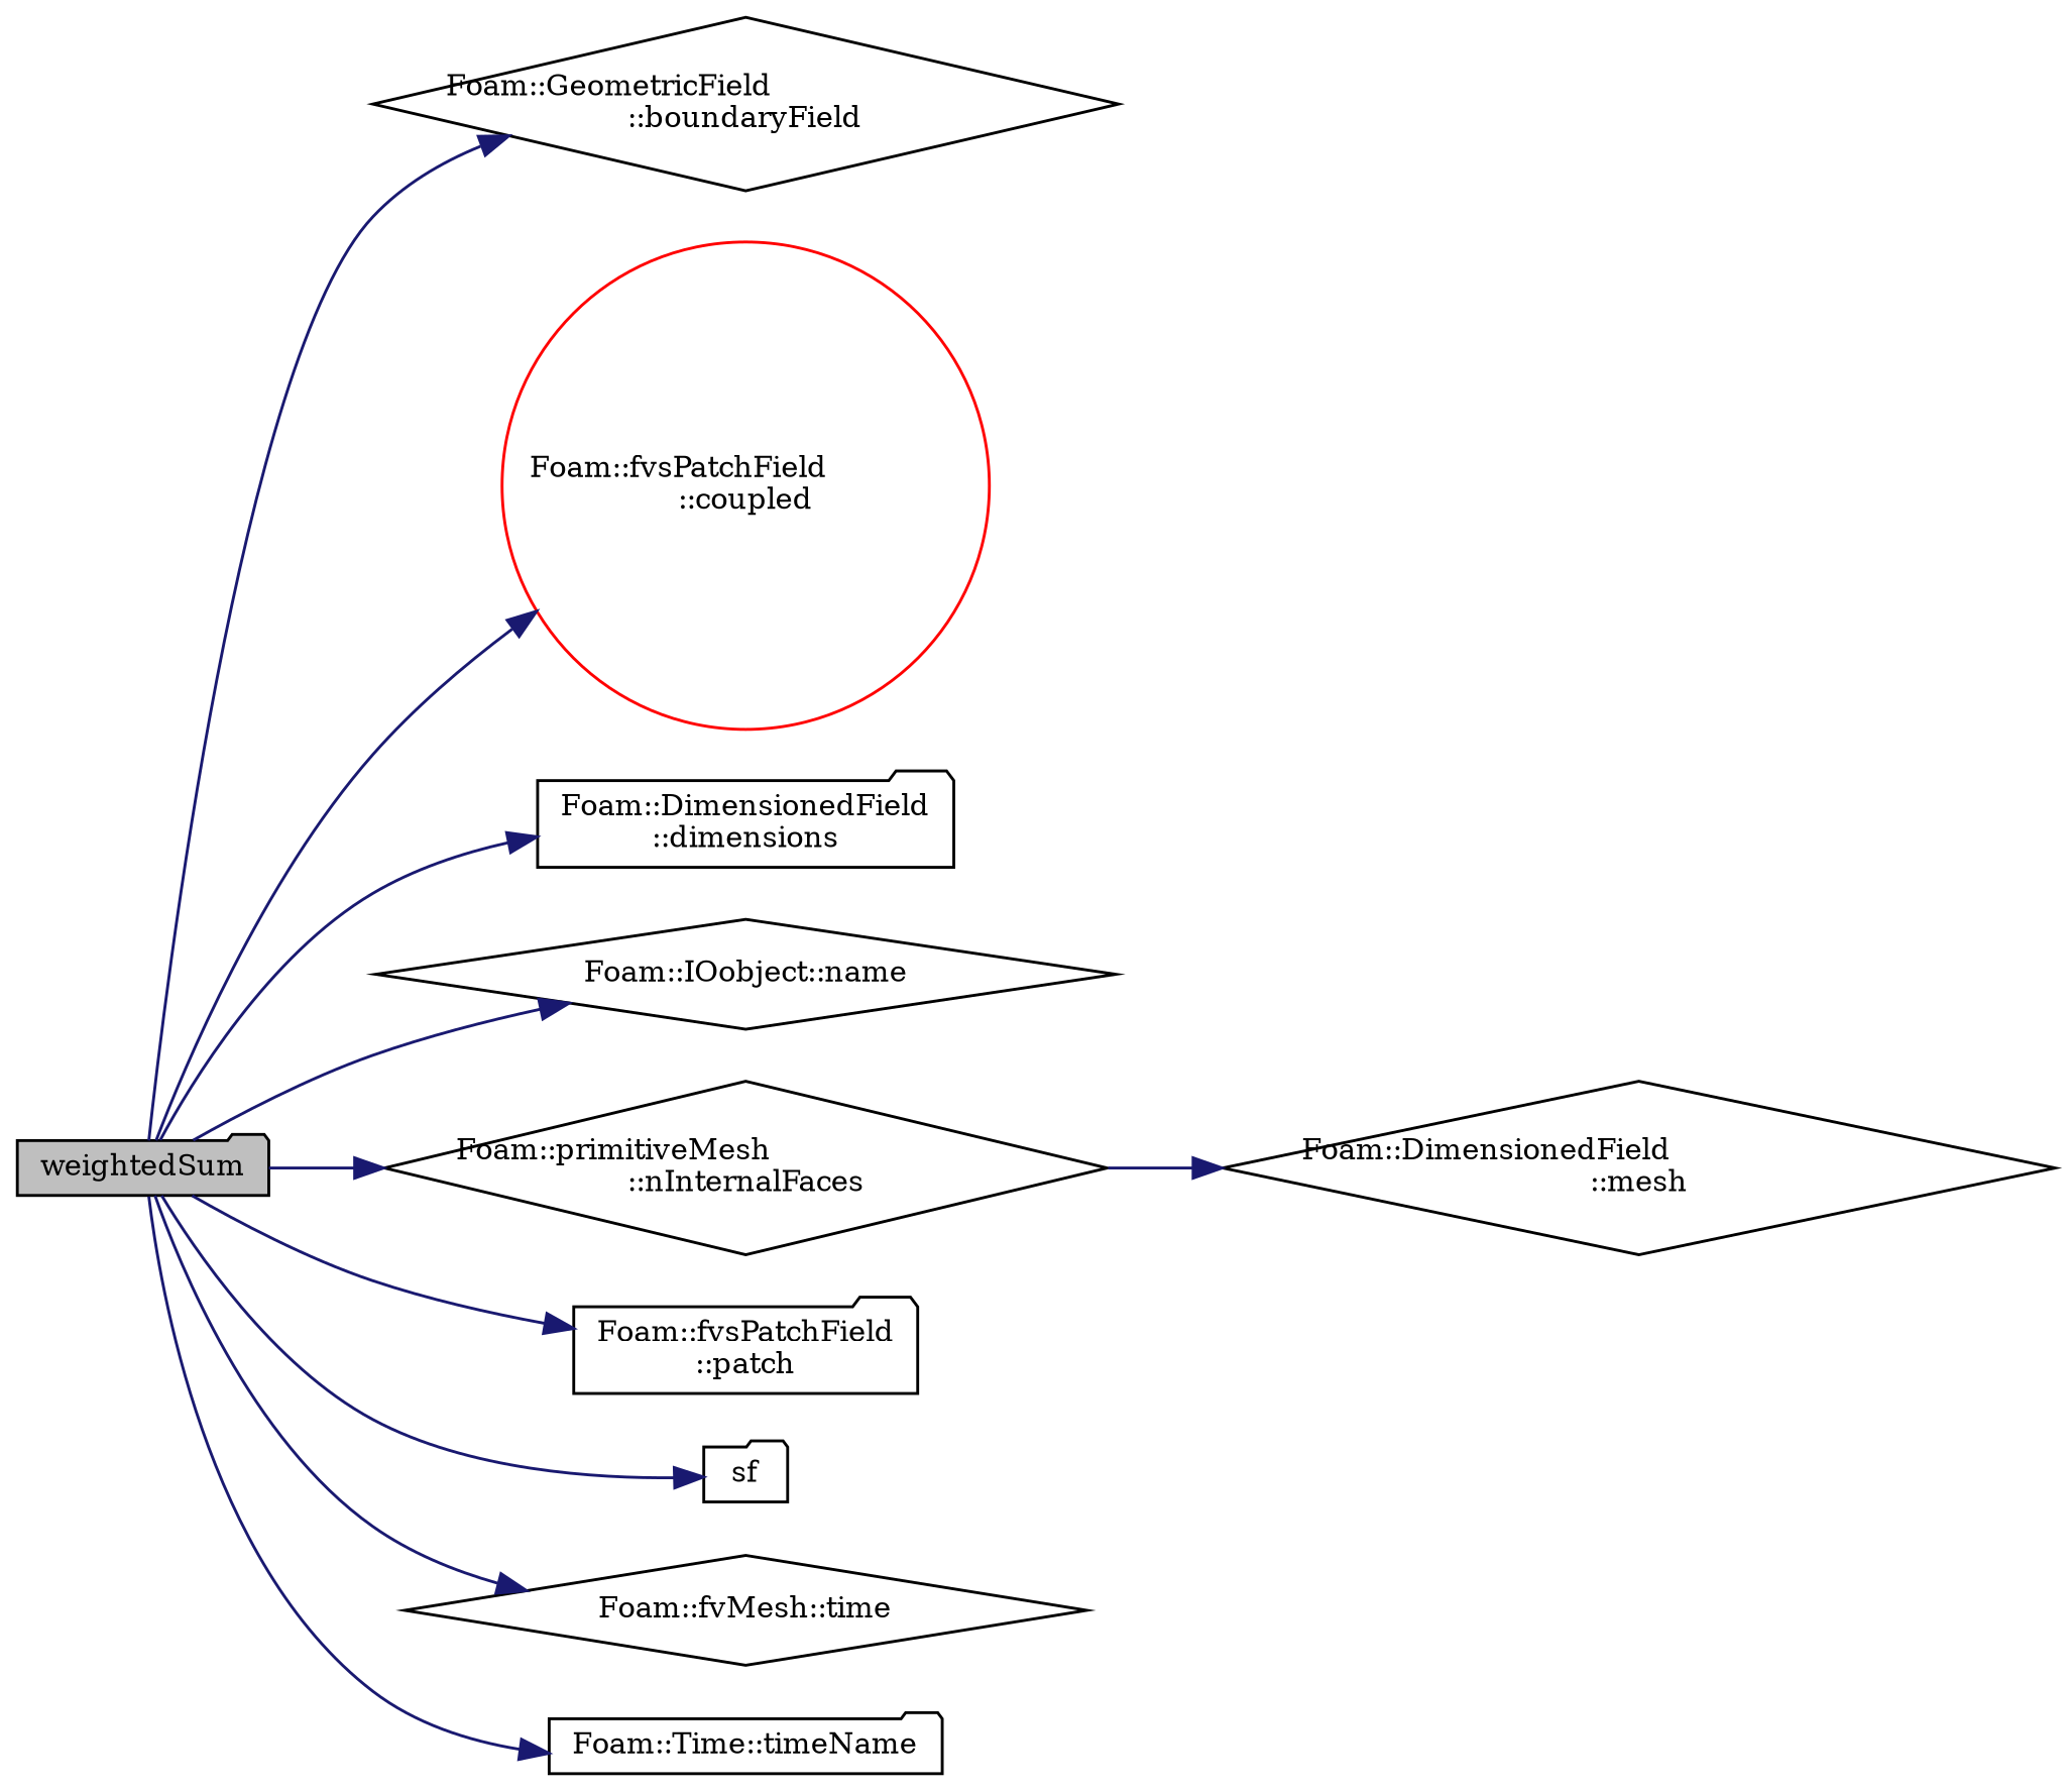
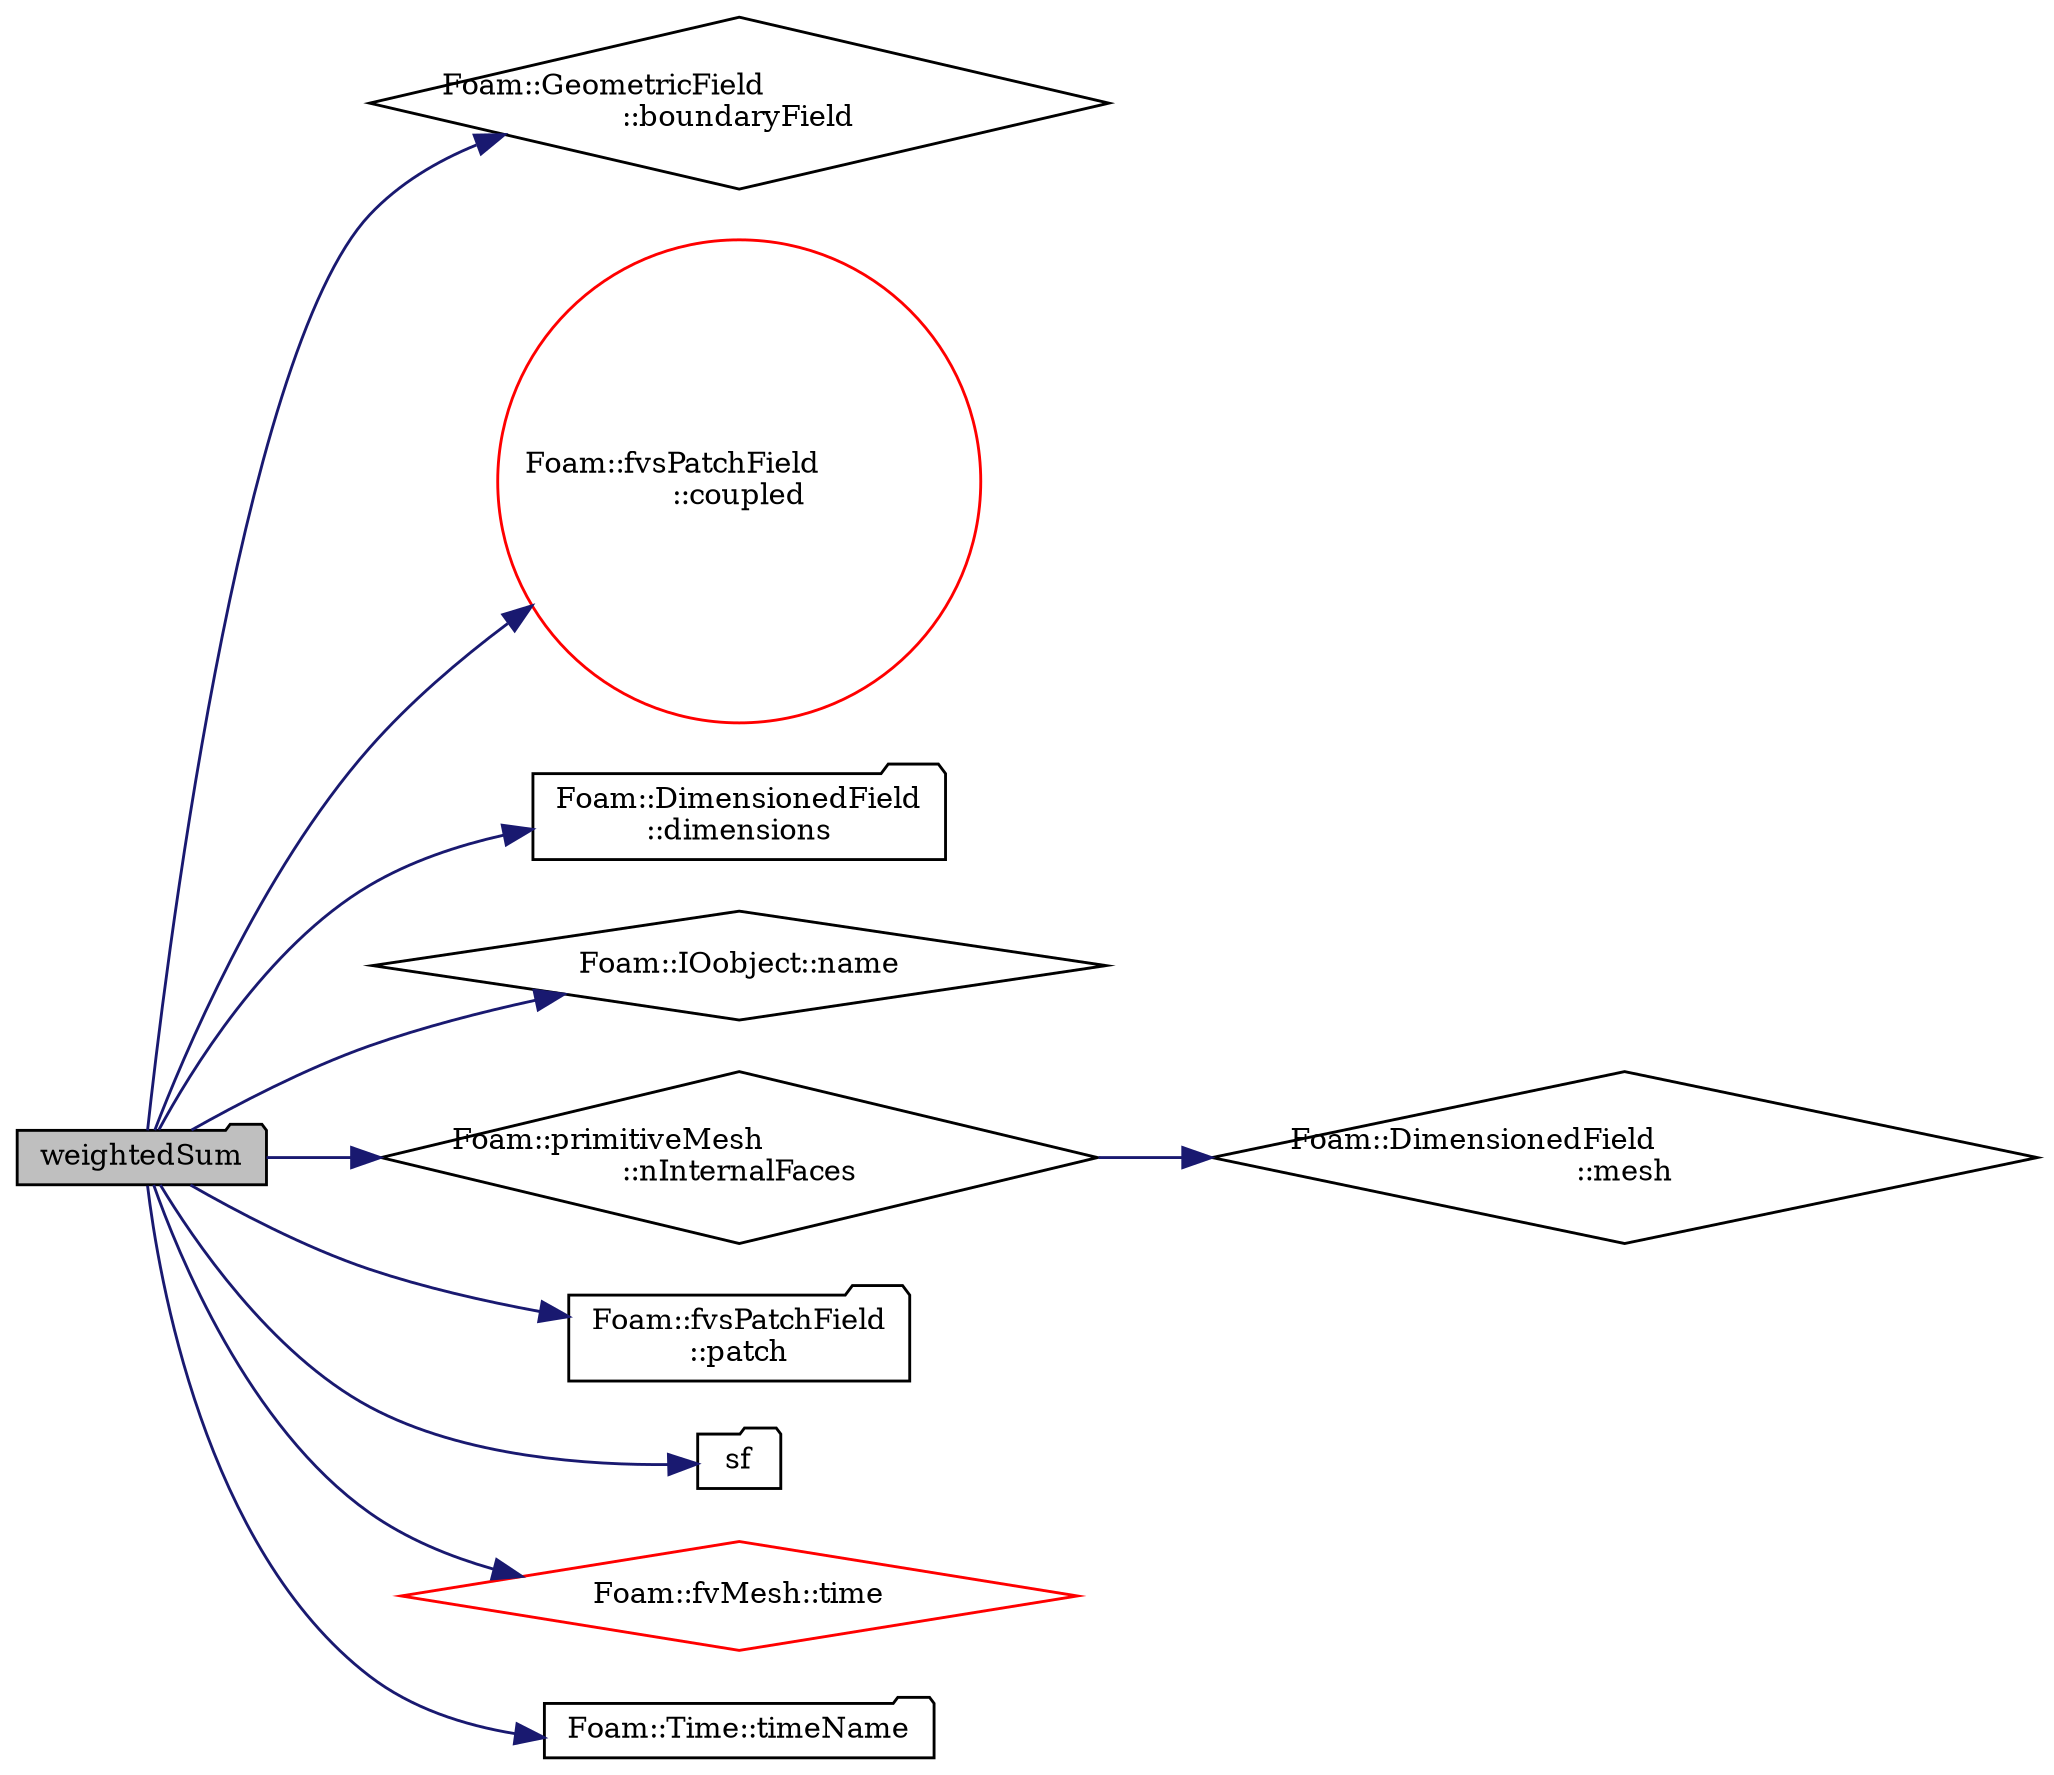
  digraph {
    fontname="DejaVu Serif"
    rankdir=LR
    node [color=black fontname="DejaVu Serif" fontsize=10 shape=folder]
    edge [color=midnightblue fontname="DejaVu Serif" fontsize=10 labelfontname=Helvetica labelfontsize=10 style=solid]
    n1 [fillcolor=grey75 fontcolor=black height=0.2 label=weightedSum style=filled width=0.4]
    n2 [height=0.2 label="Foam::GeometricField\l::boundaryField" shape=diamond width=0.4]
    n3 [color=red height=0.2 label="Foam::fvsPatchField\l::coupled" shape=circle width=0.4]
    n4 [height=0.2 label="Foam::DimensionedField\l::dimensions" width=0.4]
    n5 [height=0.2 label="Foam::IOobject::name" shape=diamond width=0.4]
    n6 [height=0.2 label="Foam::primitiveMesh\l::nInternalFaces" shape=diamond width=0.4]
    n7 [height=0.2 label="Foam::fvsPatchField\l::patch" width=0.4]
    n8 [height=0.2 label=sf width=0.4]
-   n9 [height=0.2 label="Foam::fvMesh::time" shape=diamond width=0.4]
+   n9 [color=red height=0.2 label="Foam::fvMesh::time" shape=diamond width=0.4]
    n10 [height=0.2 label="Foam::Time::timeName" width=0.4]
    n11 [height=0.2 label="Foam::DimensionedField\l::mesh" shape=diamond width=0.4]
    n1 -> n2
    n1 -> n3
    n1 -> n4
    n1 -> n5
    n1 -> n6
    n1 -> n7
    n1 -> n8
    n1 -> n9
    n1 -> n10
    n6 -> n11
  }
